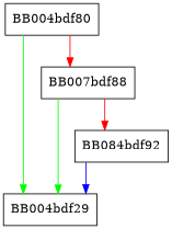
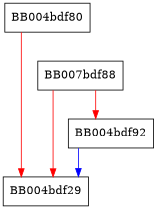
  digraph {
    splines=ortho
    node [shape=box]
    edge [color=green]
    n1 [label=BB004bdf29]
    BB004bdf80
    n3 [label=BB007bdf88]
-   BB004bdf92 [label=BB084bdf92]
-   BB004bdf80 -> n1
-   BB004bdf80 -> n3 [color=red]
-   n3 -> n1
+   BB004bdf92
+   BB004bdf80 -> n1 [color=red]
+   n3 -> n1 [color=red]
    n3 -> BB004bdf92 [color=red]
    BB004bdf92 -> n1 [color=blue]
  }
